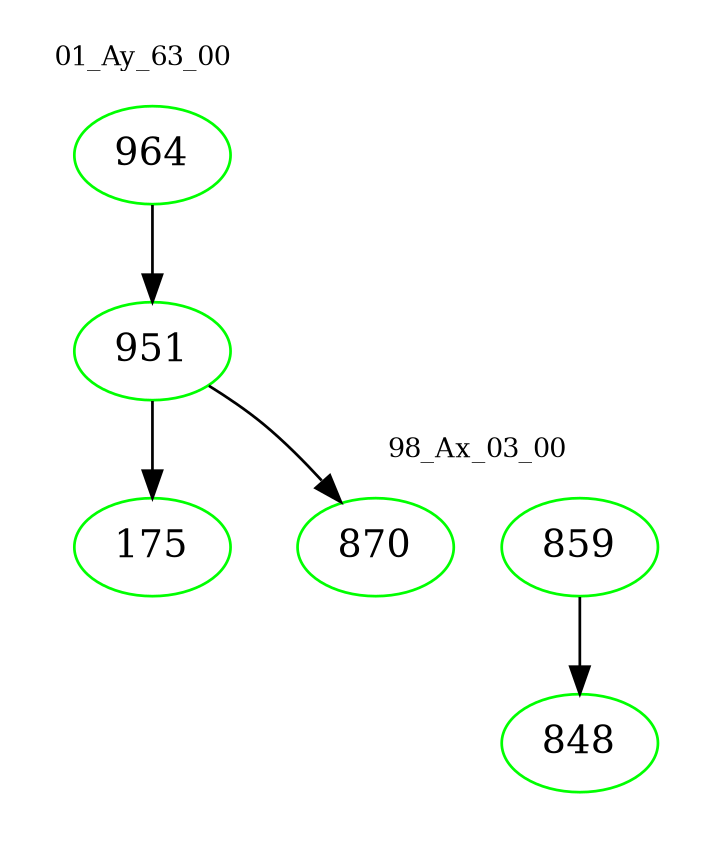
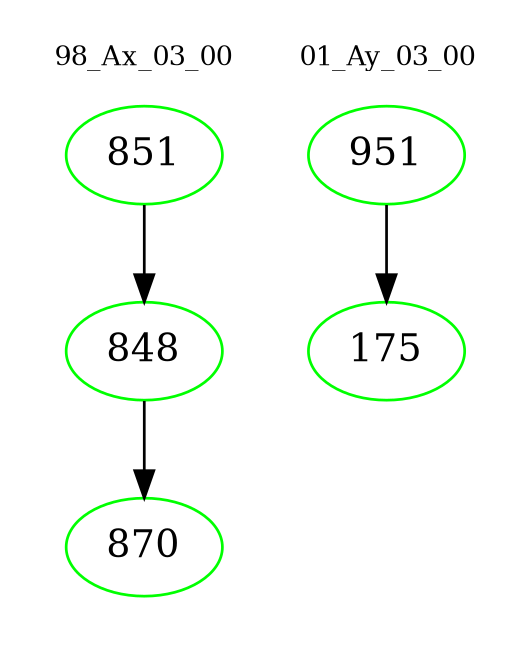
  digraph {
    node [color=green]
    edge [color=black]
-   n1 [label=859]
+   n1 [label=851]
    n2 [label=848]
    n3 [label=870]
-   n4 [label=964]
    n5 [label=951]
    n6 [label=175]
    subgraph cluster_1 {
      color=white
      fontsize=10
      label="98_Ax_03_00"
      n1
      n2
      n3
    }
    subgraph cluster_2 {
      color=white
      fontsize=10
-     label="01_Ay_63_00"
-     n4
+     label="01_Ay_03_00"
      n5
      n6
    }
    n1 -> n2
-   n5 -> n3
-   n4 -> n5
+   n2 -> n3
    n5 -> n6
  }
